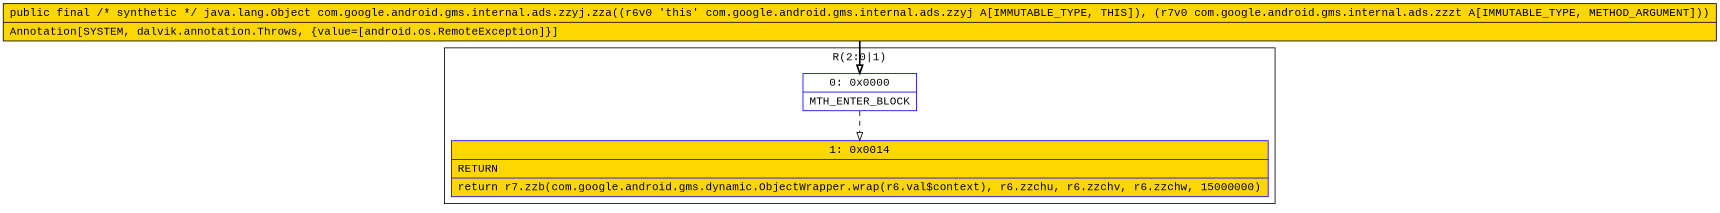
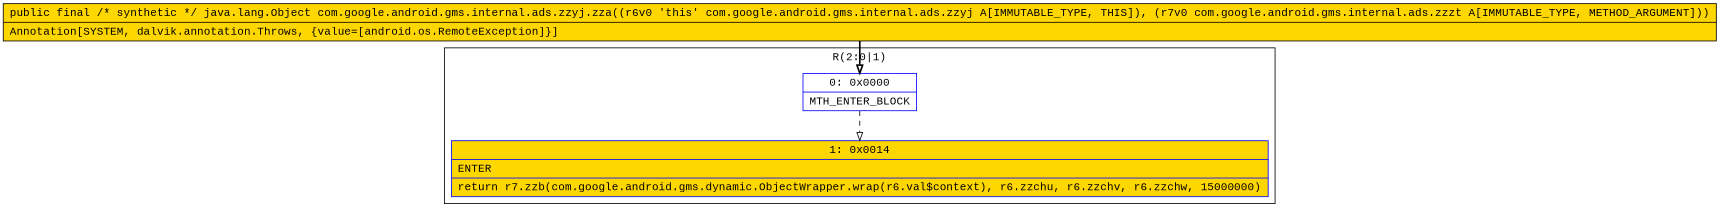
  digraph {
    fontname="Liberation Mono"
    node [color=blue shape=record style=filled fillcolor=gold fontname="Liberation Mono"]
    edge [arrowhead=onormal fontname="Liberation Mono"]
    n1 [label="{0\:\ 0x0000|MTH_ENTER_BLOCK\l}" fillcolor=white]
-   n2 [label="{1\:\ 0x0014|RETURN\l|return r7.zzb(com.google.android.gms.dynamic.ObjectWrapper.wrap(r6.val$context), r6.zzchu, r6.zzchv, r6.zzchw, 15000000)\l}"]
+   n2 [label="{1\:\ 0x0014|ENTER\l|return r7.zzb(com.google.android.gms.dynamic.ObjectWrapper.wrap(r6.val$context), r6.zzchu, r6.zzchv, r6.zzchw, 15000000)\l}"]
    n3 [label="{public final \/* synthetic *\/ java.lang.Object com.google.android.gms.internal.ads.zzyj.zza((r6v0 'this' com.google.android.gms.internal.ads.zzyj A[IMMUTABLE_TYPE, THIS]), (r7v0 com.google.android.gms.internal.ads.zzzt A[IMMUTABLE_TYPE, METHOD_ARGUMENT]))  | Annotation[SYSTEM, dalvik.annotation.Throws, \{value=[android.os.RemoteException]\}]\l}" color=""]
    subgraph cluster_1 {
      label="R(2:0|1)"
      n1
      n2
    }
    n1 -> n2 [style=dashed]
    n3 -> n1 [style=bold]
  }
